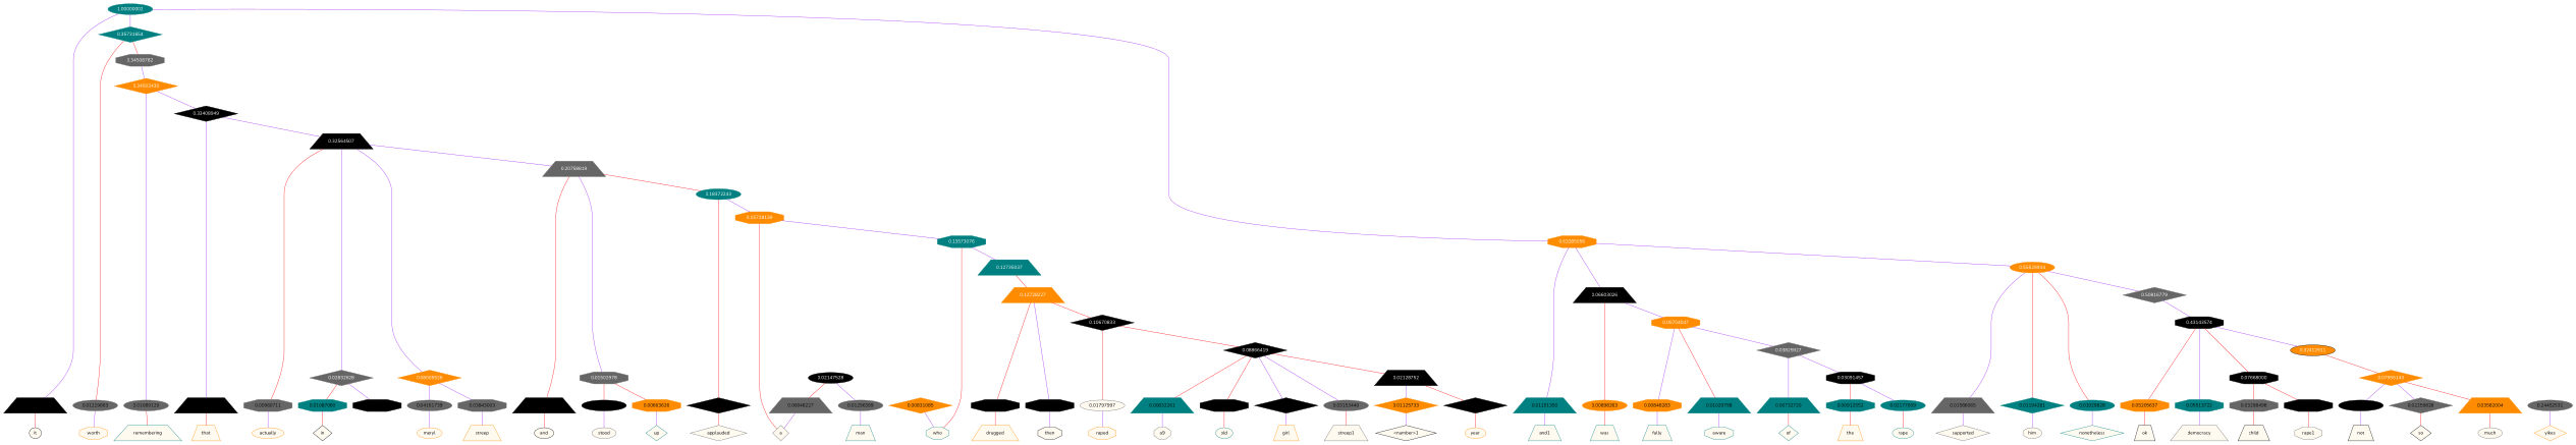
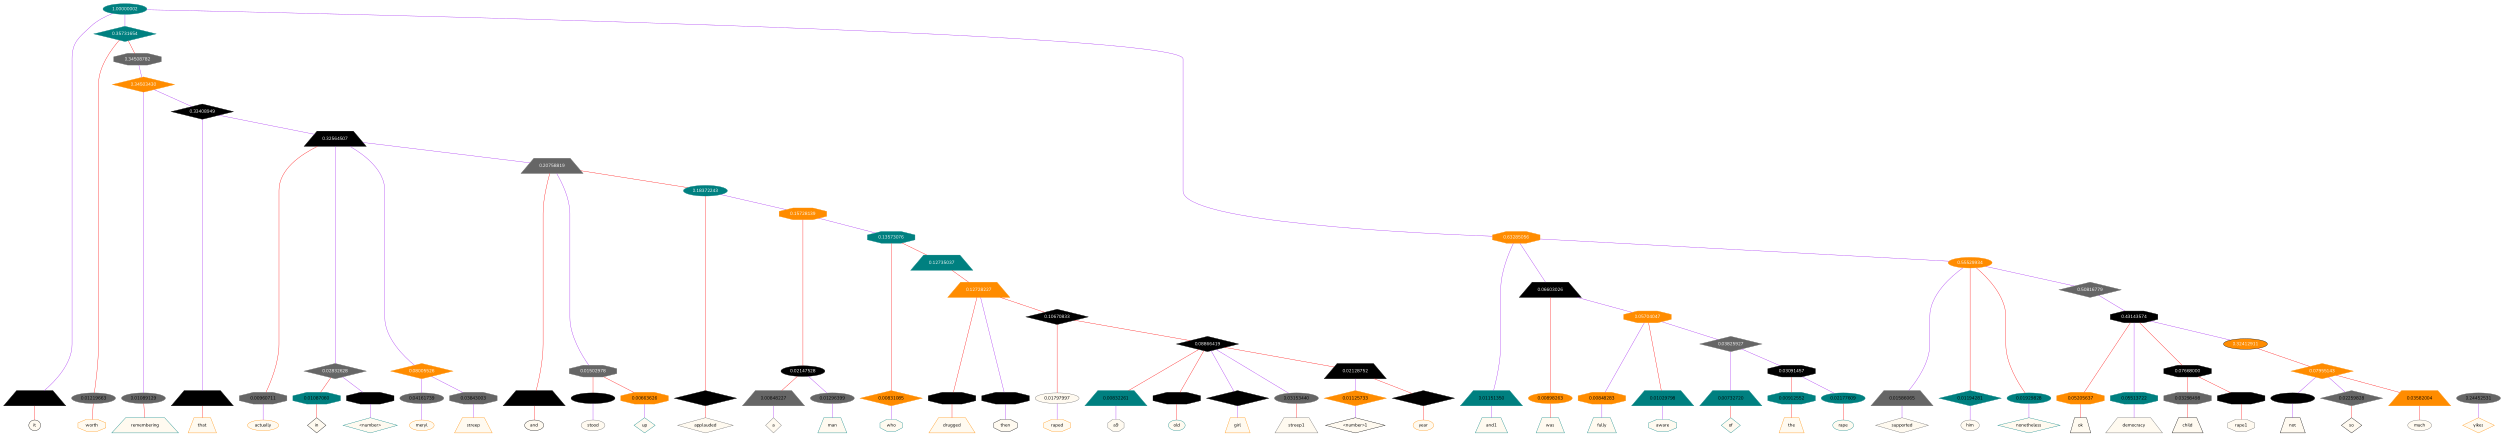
  graph {
    fontname=Nunito
    node [color=black fontname=Nunito format=png nodesep=0.001 ordering=out overlap_scaling=0.01 ranksep=0.001 shape=trapezium style=filled]
    edge [color=purple fontname=Nunito]
    n1 [fillcolor=floralwhite height=0.15 label=it shape=ellipse style="filled,solid" width=0.15]
    n2 [color=darkorange fillcolor=floralwhite height=0.15 label=worth shape=octagon style="filled,solid" width=0.15]
    n3 [color=teal fillcolor=floralwhite height=0.15 label=remembering style="filled,solid" width=0.15]
    n4 [color=darkorange fillcolor=floralwhite height=0.15 label=that style="filled,solid" width=0.15]
    n5 [fillcolor=floralwhite height=0.15 label=in shape=diamond style="filled,solid" width=0.15]
+   n6 [color=teal fillcolor=floralwhite height=0.15 label="\<number\>" shape=diamond style="filled,solid" width=0.15]
    n7 [color=darkorange fillcolor=floralwhite height=0.15 label=meryl shape=ellipse style="filled,solid" width=0.15]
    n8 [color=darkorange fillcolor=floralwhite height=0.15 label=streep style="filled,solid" width=0.15]
    n9 [color=darkorange fillcolor=floralwhite height=0.15 label=actually shape=ellipse style="filled,solid" width=0.15]
    n10 [color=gray40 fillcolor=floralwhite height=0.15 label=stood shape=ellipse style="filled,solid" width=0.15]
    n11 [color=teal fillcolor=floralwhite height=0.15 label=up shape=diamond style="filled,solid" width=0.15]
    n12 [fillcolor=floralwhite height=0.15 label=and shape=ellipse style="filled,solid" width=0.15]
    n13 [color=gray40 fillcolor=floralwhite height=0.15 label=applauded shape=diamond style="filled,solid" width=0.15]
    n14 [color=gray40 fillcolor=floralwhite height=0.15 label=a shape=diamond style="filled,solid" width=0.15]
    n15 [color=teal fillcolor=floralwhite height=0.15 label=man style="filled,solid" width=0.15]
    n16 [color=teal fillcolor=floralwhite height=0.15 label=who shape=octagon style="filled,solid" width=0.15]
    n17 [color=darkorange fillcolor=floralwhite height=0.15 label=drugged style="filled,solid" width=0.15]
    n18 [fillcolor=floralwhite height=0.15 label=then shape=octagon style="filled,solid" width=0.15]
    n19 [color=darkorange fillcolor=floralwhite height=0.15 label=raped shape=octagon style="filled,solid" width=0.15]
    n20 [color=gray40 fillcolor=floralwhite height=0.15 label=a9 shape=octagon style="filled,solid" width=0.15]
    n21 [fillcolor=floralwhite height=0.15 label="\<number\>1" shape=diamond style="filled,solid" width=0.15]
    n22 [color=darkorange fillcolor=floralwhite height=0.15 label=year shape=ellipse style="filled,solid" width=0.15]
    n23 [color=teal fillcolor=floralwhite height=0.15 label=old shape=ellipse style="filled,solid" width=0.15]
    n24 [color=darkorange fillcolor=floralwhite height=0.15 label=girl style="filled,solid" width=0.15]
    n25 [color=gray40 fillcolor=floralwhite height=0.15 label=streep1 style="filled,solid" width=0.15]
    n26 [color=teal fillcolor=floralwhite height=0.15 label=was style="filled,solid" width=0.15]
    n27 [color=teal fillcolor=floralwhite height=0.15 label=fully style="filled,solid" width=0.15]
    n28 [color=teal fillcolor=floralwhite height=0.15 label=aware shape=octagon style="filled,solid" width=0.15]
    n29 [color=teal fillcolor=floralwhite height=0.15 label=of shape=diamond style="filled,solid" width=0.15]
    n30 [color=darkorange fillcolor=floralwhite height=0.15 label=the style="filled,solid" width=0.15]
    n31 [color=teal fillcolor=floralwhite height=0.15 label=rape shape=ellipse style="filled,solid" width=0.15]
    n32 [color=teal fillcolor=floralwhite height=0.15 label=and1 style="filled,solid" width=0.15]
    n33 [color=gray40 fillcolor=floralwhite height=0.15 label=supported shape=diamond style="filled,solid" width=0.15]
    n34 [color=gray40 fillcolor=floralwhite height=0.15 label=him shape=ellipse style="filled,solid" width=0.15]
    n35 [color=teal fillcolor=floralwhite height=0.15 label=nonetheless shape=diamond style="filled,solid" width=0.15]
    n36 [fillcolor=floralwhite height=0.15 label=child style="filled,solid" width=0.15]
    n37 [color=gray40 fillcolor=floralwhite height=0.15 label=rape1 shape=octagon style="filled,solid" width=0.15]
    n38 [fillcolor=floralwhite height=0.15 label=ok style="filled,solid" width=0.15]
    n39 [color=gray40 fillcolor=floralwhite height=0.15 label=democracy style="filled,solid" width=0.15]
    n40 [fillcolor=floralwhite height=0.15 label=not style="filled,solid" width=0.15]
    n41 [fillcolor=floralwhite height=0.15 label=so shape=diamond style="filled,solid" width=0.15]
    n42 [color=gray40 fillcolor=floralwhite height=0.15 label=much shape=ellipse style="filled,solid" width=0.15]
    n43 [color=darkorange fillcolor=floralwhite height=0.15 label=yikes shape=diamond style="filled,solid" width=0.15]
    n44 [fontcolor=black height=0.15 label=0.00982600 width=0.15]
    n45 [color=gray40 fontcolor=black height=0.15 label=0.01219663 shape=ellipse width=0.15]
    n46 [color=gray40 fontcolor=black height=0.15 label=0.01089129 shape=ellipse width=0.15]
    n47 [fontcolor=black height=0.15 label=0.00838209 width=0.15]
    n48 [color=teal fontcolor=black height=0.15 label=0.01087060 shape=octagon width=0.15]
    n49 [fontcolor=black height=0.15 label=0.01745491 shape=octagon width=0.15]
    n50 [color=gray40 fontcolor=black height=0.15 label=0.04161739 shape=ellipse width=0.15]
    n51 [color=gray40 fontcolor=black height=0.15 label=0.03843003 shape=octagon width=0.15]
    n52 [color=gray40 fontcolor=black height=0.15 label=0.00960711 shape=octagon width=0.15]
    n53 [fontcolor=black height=0.15 label=0.00838116 shape=ellipse width=0.15]
    n54 [color=darkorange fontcolor=black height=0.15 label=0.00663626 shape=octagon width=0.15]
    n55 [fontcolor=black height=0.15 label=0.00875681 width=0.15]
    n56 [fontcolor=black height=0.15 label=0.02636655 shape=diamond width=0.15]
    n57 [color=gray40 fontcolor=black height=0.15 label=0.00848227 width=0.15]
    n58 [color=gray40 fontcolor=black height=0.15 label=0.01296399 shape=ellipse width=0.15]
    n59 [color=darkorange fontcolor=black height=0.15 label=0.00831085 shape=diamond width=0.15]
    n60 [fontcolor=black height=0.15 label=0.01277359 shape=octagon width=0.15]
    n61 [fontcolor=black height=0.15 label=0.00773226 shape=octagon width=0.15]
    n62 [color=gray40 fillcolor=floralwhite fontcolor=black height=0.15 label=0.01797997 shape=ellipse width=0.15]
    n63 [color=teal fontcolor=black height=0.15 label=0.00832261 width=0.15]
    n64 [color=darkorange fontcolor=black height=0.15 label=0.01125733 shape=diamond width=0.15]
    n65 [fontcolor=black height=0.15 label=0.00997941 shape=diamond width=0.15]
    n66 [fontcolor=black height=0.15 label=0.01200577 shape=octagon width=0.15]
    n67 [fontcolor=black height=0.15 label=0.01541881 shape=diamond width=0.15]
    n68 [color=gray40 fontcolor=black height=0.15 label=0.03153440 shape=ellipse width=0.15]
    n69 [color=darkorange fontcolor=black height=0.15 label=0.00898263 shape=ellipse width=0.15]
    n70 [color=darkorange fontcolor=black height=0.15 label=0.00848283 shape=octagon width=0.15]
    n71 [color=teal fontcolor=black height=0.15 label=0.01029798 width=0.15]
    n72 [color=teal fontcolor=black height=0.15 label=0.00732720 width=0.15]
    n73 [color=teal fontcolor=black height=0.15 label=0.00912552 shape=octagon width=0.15]
    n74 [color=teal fontcolor=black height=0.15 label=0.02177609 shape=ellipse width=0.15]
    n75 [color=teal fontcolor=black height=0.15 label=0.01151350 width=0.15]
    n76 [color=gray40 fontcolor=black height=0.15 label=0.01586065 width=0.15]
    n77 [color=teal fontcolor=black height=0.15 label=0.01194281 shape=diamond width=0.15]
    n78 [color=teal fontcolor=black height=0.15 label=0.01929828 shape=ellipse width=0.15]
    n79 [color=gray40 fontcolor=black height=0.15 label=0.03298498 shape=octagon width=0.15]
    n80 [fontcolor=black height=0.15 label=0.04359206 shape=octagon width=0.15]
    n81 [color=darkorange fontcolor=black height=0.15 label=0.05205637 shape=octagon width=0.15]
    n82 [color=teal fontcolor=black height=0.15 label=0.05513722 shape=octagon width=0.15]
    n83 [fontcolor=black height=0.15 label=0.02108539 shape=ellipse width=0.15]
    n84 [color=gray40 fontcolor=black height=0.15 label=0.02259828 shape=diamond width=0.15]
    n85 [color=darkorange fontcolor=black height=0.15 label=0.03582004 width=0.15]
    n86 [color=gray40 fontcolor=black height=0.15 label=0.24452531 shape=ellipse width=0.15]
    n87 [color=teal fontcolor=grey99 height=0.15 label=1.00000002 shape=ellipse width=0.15]
    n88 [color=teal fontcolor=grey99 height=0.15 label=0.35731654 shape=diamond width=0.15]
    n89 [color=darkorange fontcolor=grey99 height=0.15 label=0.63285056 shape=octagon width=0.15]
    n90 [color=gray40 fontcolor=grey99 height=0.15 label=0.34508782 shape=octagon width=0.15]
    n91 [fontcolor=grey99 height=0.15 label=0.06603026 width=0.15]
    n92 [color=darkorange fontcolor=grey99 height=0.15 label=0.55529934 shape=ellipse width=0.15]
    n93 [color=darkorange fontcolor=grey99 height=0.15 label=0.34503430 shape=diamond width=0.15]
    n94 [color=darkorange fontcolor=grey99 height=0.15 label=0.05704047 shape=octagon width=0.15]
    n95 [color=gray40 fontcolor=grey99 height=0.15 label=0.50816779 shape=diamond width=0.15]
    n96 [fontcolor=grey99 height=0.15 label=0.33408949 shape=diamond width=0.15]
    n97 [color=gray40 fontcolor=grey99 height=0.15 label=0.03825927 shape=diamond width=0.15]
    n98 [fontcolor=grey99 height=0.15 label=0.43143574 shape=octagon width=0.15]
    n99 [fontcolor=grey99 height=0.15 label=0.32564507 width=0.15]
    n100 [fontcolor=grey99 height=0.15 label=0.03091457 shape=octagon width=0.15]
    n101 [fontcolor=grey99 height=0.15 label=0.07668000 shape=octagon width=0.15]
    n102 [fillcolor=darkorange fontcolor=grey99 height=0.15 label=0.32412911 shape=ellipse width=0.15]
    n103 [color=gray40 fontcolor=grey99 height=0.15 label=0.02832628 shape=diamond width=0.15]
    n104 [color=darkorange fontcolor=grey99 height=0.15 label=0.08005526 shape=diamond width=0.15]
    n105 [color=gray40 fontcolor=grey99 height=0.15 label=0.20758819 width=0.15]
    n106 [color=darkorange fontcolor=grey99 height=0.15 label=0.07955143 shape=diamond width=0.15]
    n107 [color=gray40 fontcolor=grey99 height=0.15 label=0.01502978 shape=octagon width=0.15]
    n108 [color=teal fontcolor=grey99 height=0.15 label=0.18372243 shape=ellipse width=0.15]
    n109 [color=darkorange fontcolor=grey99 height=0.15 label=0.15728139 shape=octagon width=0.15]
    n110 [fontcolor=grey99 height=0.15 label=0.02147528 shape=ellipse width=0.15]
    n111 [color=teal fontcolor=grey99 height=0.15 label=0.13573076 shape=octagon width=0.15]
    n112 [color=teal fontcolor=grey99 height=0.15 label=0.12735037 width=0.15]
    n113 [color=darkorange fontcolor=grey99 height=0.15 label=0.12728227 width=0.15]
    n114 [fontcolor=grey99 height=0.15 label=0.10670833 shape=diamond width=0.15]
    n115 [fontcolor=grey99 height=0.15 label=0.08866419 shape=diamond width=0.15]
    n116 [fontcolor=grey99 height=0.15 label=0.02128752 width=0.15]
    subgraph sub_1 {
      rank=same
      n1
      n2
      n3
      n4
      n5
+     n6
      n7
      n8
      n9
      n10
      n11
      n12
      n13
      n14
      n15
      n16
      n17
      n18
      n19
      n20
      n21
      n22
      n23
      n24
      n25
      n26
      n27
      n28
      n29
      n30
      n31
      n32
      n33
      n34
      n35
      n36
      n37
      n38
      n39
      n40
      n41
      n42
      n43
    }
    subgraph sub_2 {
      rank=same
      n44
      n45
      n46
      n47
      n48
      n49
      n50
      n51
      n52
      n53
      n54
      n55
      n56
      n57
      n58
      n59
      n60
      n61
      n62
      n63
      n64
      n65
      n66
      n67
      n68
      n69
      n70
      n71
      n72
      n73
      n74
      n75
      n76
      n77
      n78
      n79
      n80
      n81
      n82
      n83
      n84
      n85
      n86
    }
    n44 -- n1 [color=red]
-   n45 -- n2
+   n45 -- n2 [color=red]
    n46 -- n3 [color=red]
    n47 -- n4 [color=red]
    n48 -- n5 [color=red]
+   n49 -- n6
    n50 -- n7
    n51 -- n8
    n52 -- n9
    n53 -- n10
    n54 -- n11
    n55 -- n12 [color=red]
    n56 -- n13 [color=red]
    n57 -- n14
    n58 -- n15
    n59 -- n16
    n60 -- n17 [color=red]
    n61 -- n18
    n62 -- n19
    n63 -- n20
    n64 -- n21
    n65 -- n22 [color=red]
    n66 -- n23 [color=red]
    n67 -- n24
    n68 -- n25 [color=red]
    n69 -- n26 [color=red]
    n70 -- n27
    n71 -- n28
    n72 -- n29 [color=red]
    n73 -- n30 [color=red]
    n74 -- n31 [color=red]
    n75 -- n32
    n76 -- n33
    n77 -- n34
    n78 -- n35
    n79 -- n36 [color=red]
    n80 -- n37 [color=red]
    n81 -- n38 [color=red]
    n82 -- n39
    n83 -- n40
    n84 -- n41 [color=red]
    n85 -- n42 [color=red]
    n86 -- n43
    n87 -- n44
    n87 -- n88
    n87 -- n89
    n88 -- n45 [color=red]
    n88 -- n90 [color=red]
    n89 -- n75
    n89 -- n91
    n89 -- n92
    n90 -- n93
    n91 -- n69 [color=red]
    n91 -- n94
    n92 -- n76
    n92 -- n77 [color=red]
    n92 -- n78 [color=red]
    n92 -- n95
    n93 -- n46
    n93 -- n96
    n94 -- n70
    n94 -- n71 [color=red]
    n94 -- n97
    n95 -- n98
    n96 -- n47
    n96 -- n99
    n97 -- n72
    n97 -- n100
    n98 -- n81 [color=red]
    n98 -- n82
    n98 -- n101 [color=red]
    n98 -- n102
    n99 -- n52 [color=red]
    n99 -- n103
    n99 -- n104
    n99 -- n105
    n100 -- n73 [color=red]
    n100 -- n74
    n101 -- n79 [color=red]
    n101 -- n80 [color=red]
    n102 -- n106 [color=red]
    n103 -- n48 [color=red]
    n103 -- n49
    n104 -- n50
    n104 -- n51
    n105 -- n55 [color=red]
    n105 -- n107
    n105 -- n108 [color=red]
    n106 -- n83
    n106 -- n84
    n106 -- n85 [color=red]
    n107 -- n53 [color=red]
    n107 -- n54 [color=red]
    n108 -- n56 [color=red]
    n108 -- n109
-   n109 -- n14 [color=red]
+   n109 -- n110 [color=red]
    n109 -- n111
    n110 -- n57 [color=red]
    n110 -- n58
-   n111 -- n16 [color=red]
-   n111 -- n112
+   n111 -- n59 [color=red]
+   n111 -- n112 [color=red]
    n112 -- n113 [color=red]
    n113 -- n60 [color=red]
    n113 -- n61
    n113 -- n114 [color=red]
    n114 -- n62 [color=red]
    n114 -- n115 [color=red]
    n115 -- n63 [color=red]
    n115 -- n66 [color=red]
    n115 -- n67
    n115 -- n68
    n115 -- n116 [color=red]
    n116 -- n64
    n116 -- n65 [color=red]
  }
